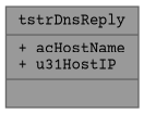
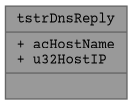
  digraph {
    fontname="Courier Prime"
-   n1 [color=gray40 fillcolor=grey60 fontcolor=black fontname="Courier Prime" fontsize=10 height=0.2 label="{tstrDnsReply\n|+ acHostName\l+ u31HostIP\l|}" shape=record style=filled width=0.4]
+   n1 [color=gray40 fillcolor=grey60 fontcolor=black fontname="Courier Prime" fontsize=10 height=0.2 label="{tstrDnsReply\n|+ acHostName\l+ u32HostIP\l|}" shape=record style=filled width=0.4]
  }
